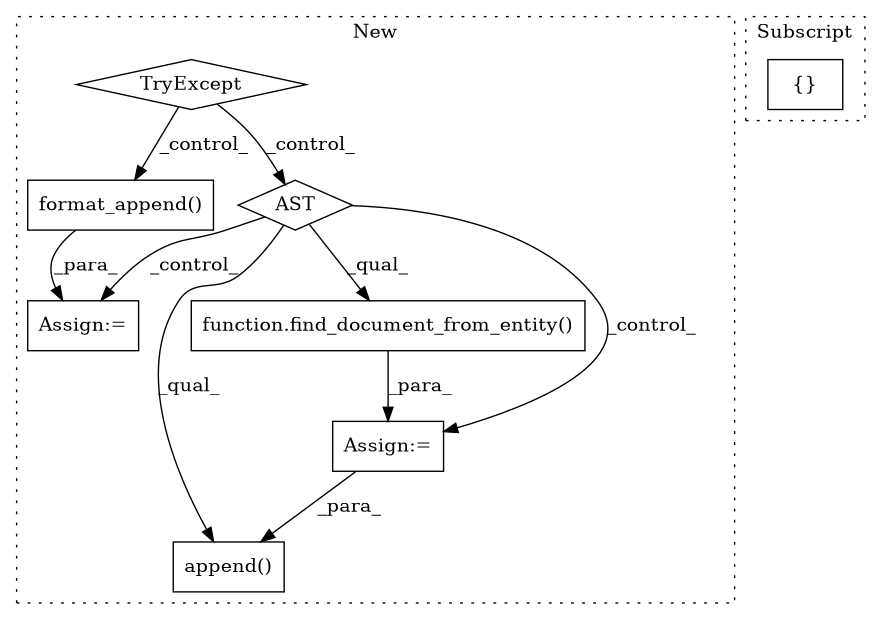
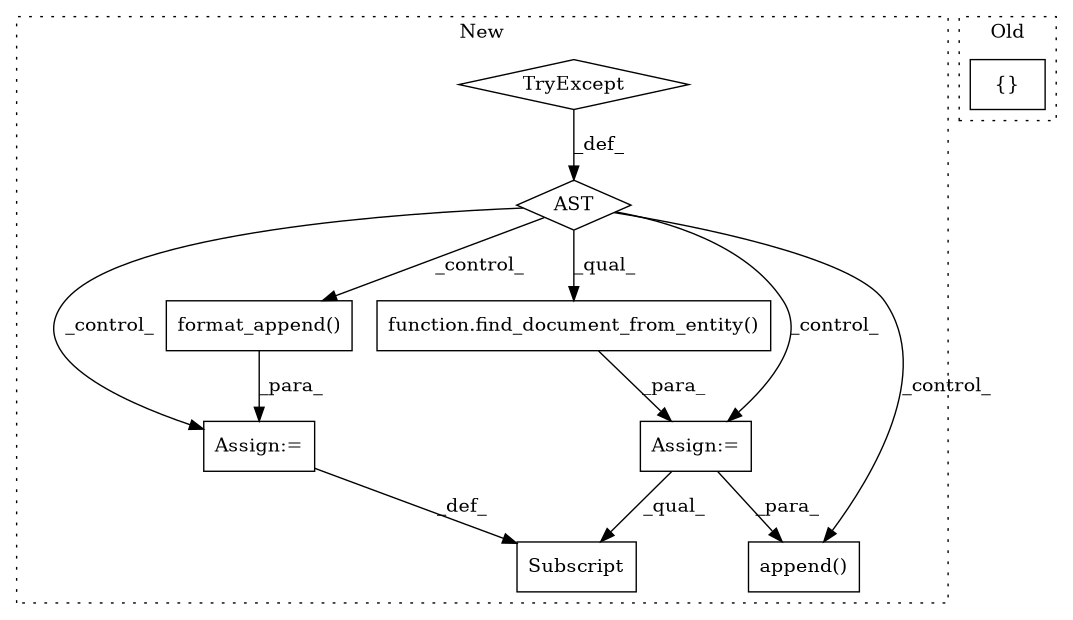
  digraph {
    node [a=75 l=3 shape=box]
    n1 [l=22 label="format_append()" s=3607]
    n2 [a=2 l="7,0" label=AST s="3458,0" shape=diamond]
    n3 [a=71 l=29 label=TryExcept s=2478 shape=diamond]
    n4 [a=68 label="Assign:=" s=3604]
+   n5 [a=63 l="34,0" label=Subscript s="3570,0"]
    n6 [l="19,1" label="append()" s="3654,3676"]
    n7 [l="26,1" label="function.find_document_from_entity()" s="3506,3544"]
    n8 [a=68 label="Assign:=" s=3503]
    n9 [a=59 l="2,1" label="{}" s="3096,3096"]
    subgraph cluster_1 {
      label=New
      style=dotted
      n1
      n2
      n3
      n4
+     n5
      n6
      n7
      n8
    }
    subgraph cluster_2 {
-     label=Subscript
+     label=Old
      style=dotted
      n9
    }
    n1 -> n4 [label=_para_]
-   n3 -> n1 [label=_control_]
+   n2 -> n1 [label=_control_]
    n2 -> n4 [label=_control_]
-   n2 -> n6 [label=_qual_]
+   n2 -> n6 [label=_control_]
    n2 -> n7 [label=_qual_]
    n2 -> n8 [label=_control_]
-   n3 -> n2 [label=_control_]
+   n3 -> n2 [label=_def_]
+   n4 -> n5 [label=_def_]
    n7 -> n8 [label=_para_]
+   n8 -> n5 [label=_qual_]
    n8 -> n6 [label=_para_]
  }
